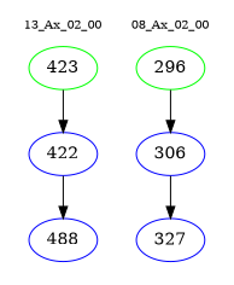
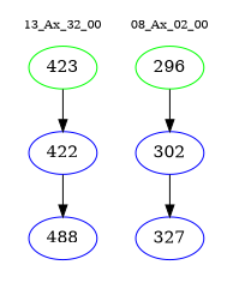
  digraph {
    node [color=blue]
    edge [color=black]
    n1 [color=green label=423]
    n2 [label=422]
    n3 [label=488]
    n4 [color=green label=296]
-   n5 [label=306]
+   n5 [label=302]
    n6 [label=327]
    subgraph cluster_1 {
      color=white
      fontsize=10
-     label="13_Ax_02_00"
+     label="13_Ax_32_00"
      n1
      n2
      n3
    }
    subgraph cluster_2 {
      color=white
      fontsize=10
      label="08_Ax_02_00"
      n4
      n5
      n6
    }
    n1 -> n2
    n2 -> n3
    n4 -> n5
    n5 -> n6
  }
